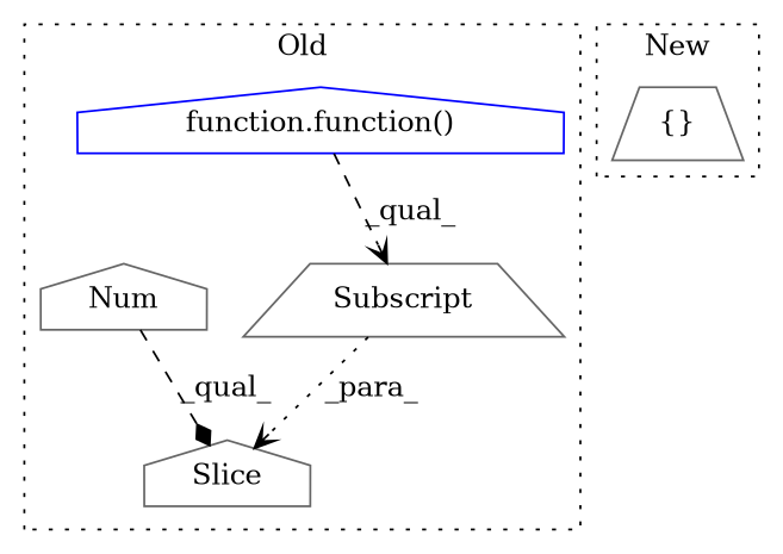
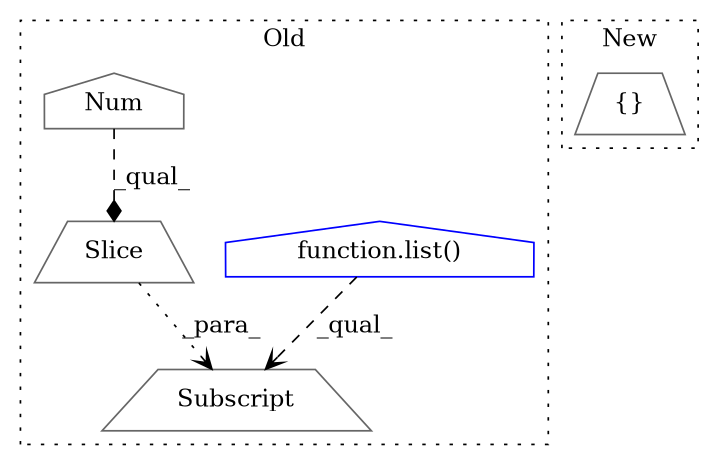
  digraph {
    node [color=gray40 shape=trapezium]
    edge [arrowhead=vee style=dashed]
-   n1 [a=75 color=blue l="5,1" label="function.function()" s="10376,10395" shape=house]
+   n1 [a=75 color=blue l="5,1" label="function.list()" s="10376,10395" shape=house]
    n2 [a=63 l="26,0" label=Subscript s="10376,0"]
-   n3 [a=80 l=4 label=Slice s=10397 shape=house]
+   n3 [a=80 l=4 label=Slice s=10397]
    n4 [a=76 l=3 label=Num s=10398 shape=house]
    n5 [a=59 l="2,1" label="{}" s="11978,11978"]
    subgraph cluster_1 {
      label=Old
      style=dotted
      n1
      n2
      n3
      n4
    }
    subgraph cluster_2 {
      label=New
      style=dotted
      n5
    }
    n1 -> n2 [label=_qual_]
-   n2 -> n3 [label=_para_ style=dotted]
+   n3 -> n2 [label=_para_ style=dotted]
    n4 -> n3 [arrowhead=diamond label=_qual_]
  }
